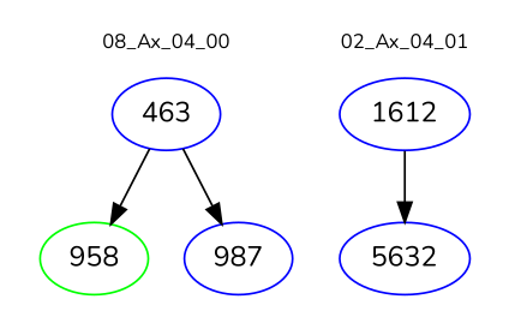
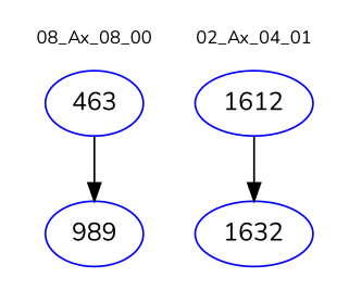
  digraph {
    fontname=Nunito
    node [color=blue fontname=Nunito]
    edge [color=black fontname=Nunito]
    n1 [label=463]
-   n2 [color=green label=958]
-   n3 [label=987]
+   n3 [label=989]
    n4 [label=1612]
-   n5 [label=5632]
+   n5 [label=1632]
    subgraph cluster_1 {
      color=white
      fontsize=10
-     label="08_Ax_04_00"
+     label="08_Ax_08_00"
      n1
-     n2
      n3
    }
    subgraph cluster_2 {
      color=white
      fontsize=10
      label="02_Ax_04_01"
      n4
      n5
    }
-   n1 -> n2
    n1 -> n3
    n4 -> n5
  }
